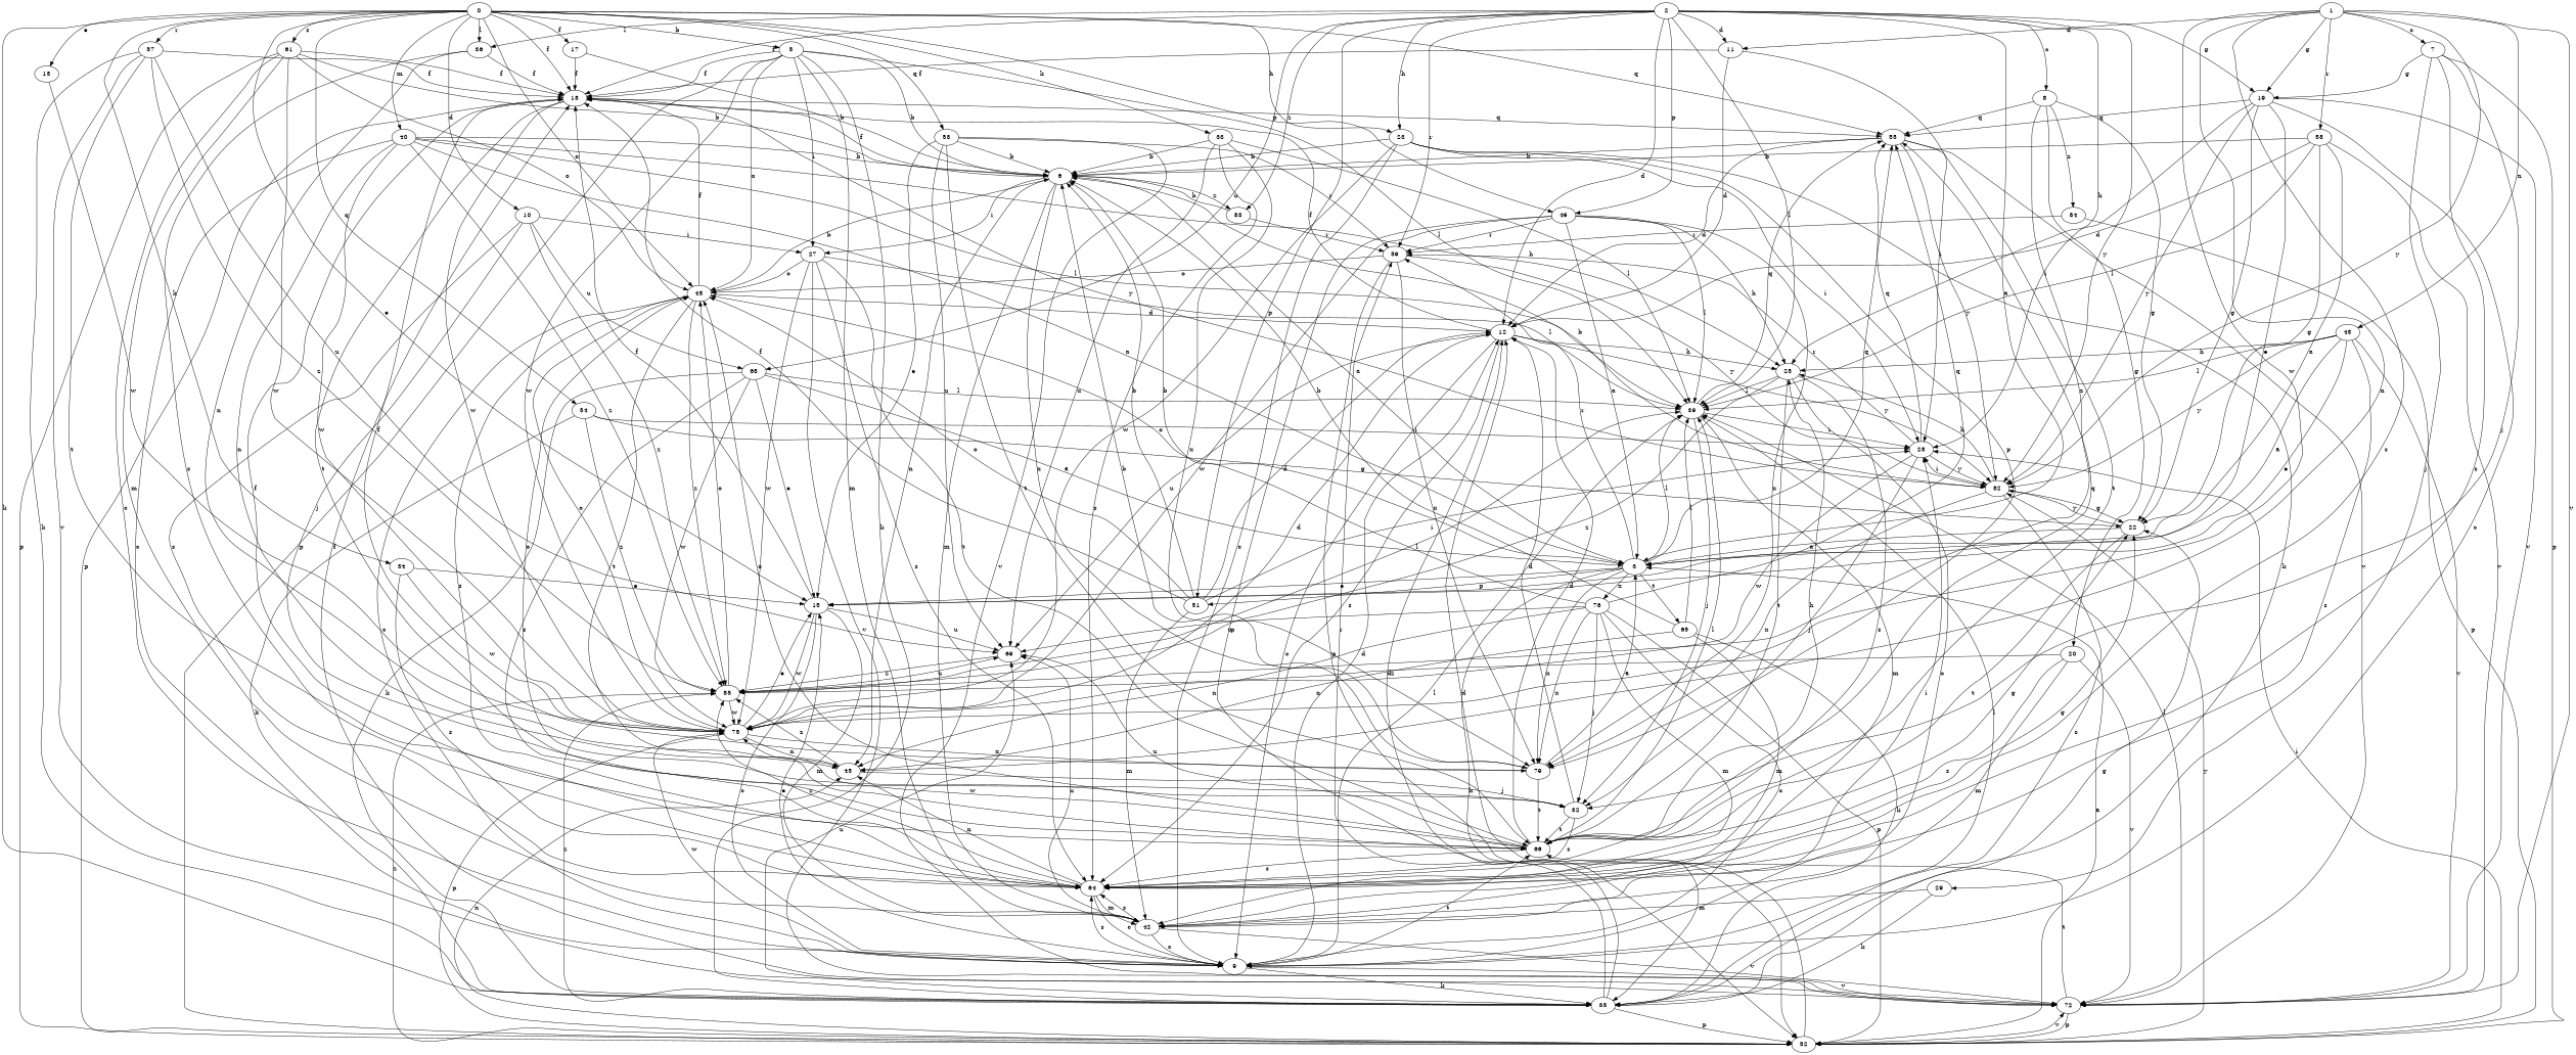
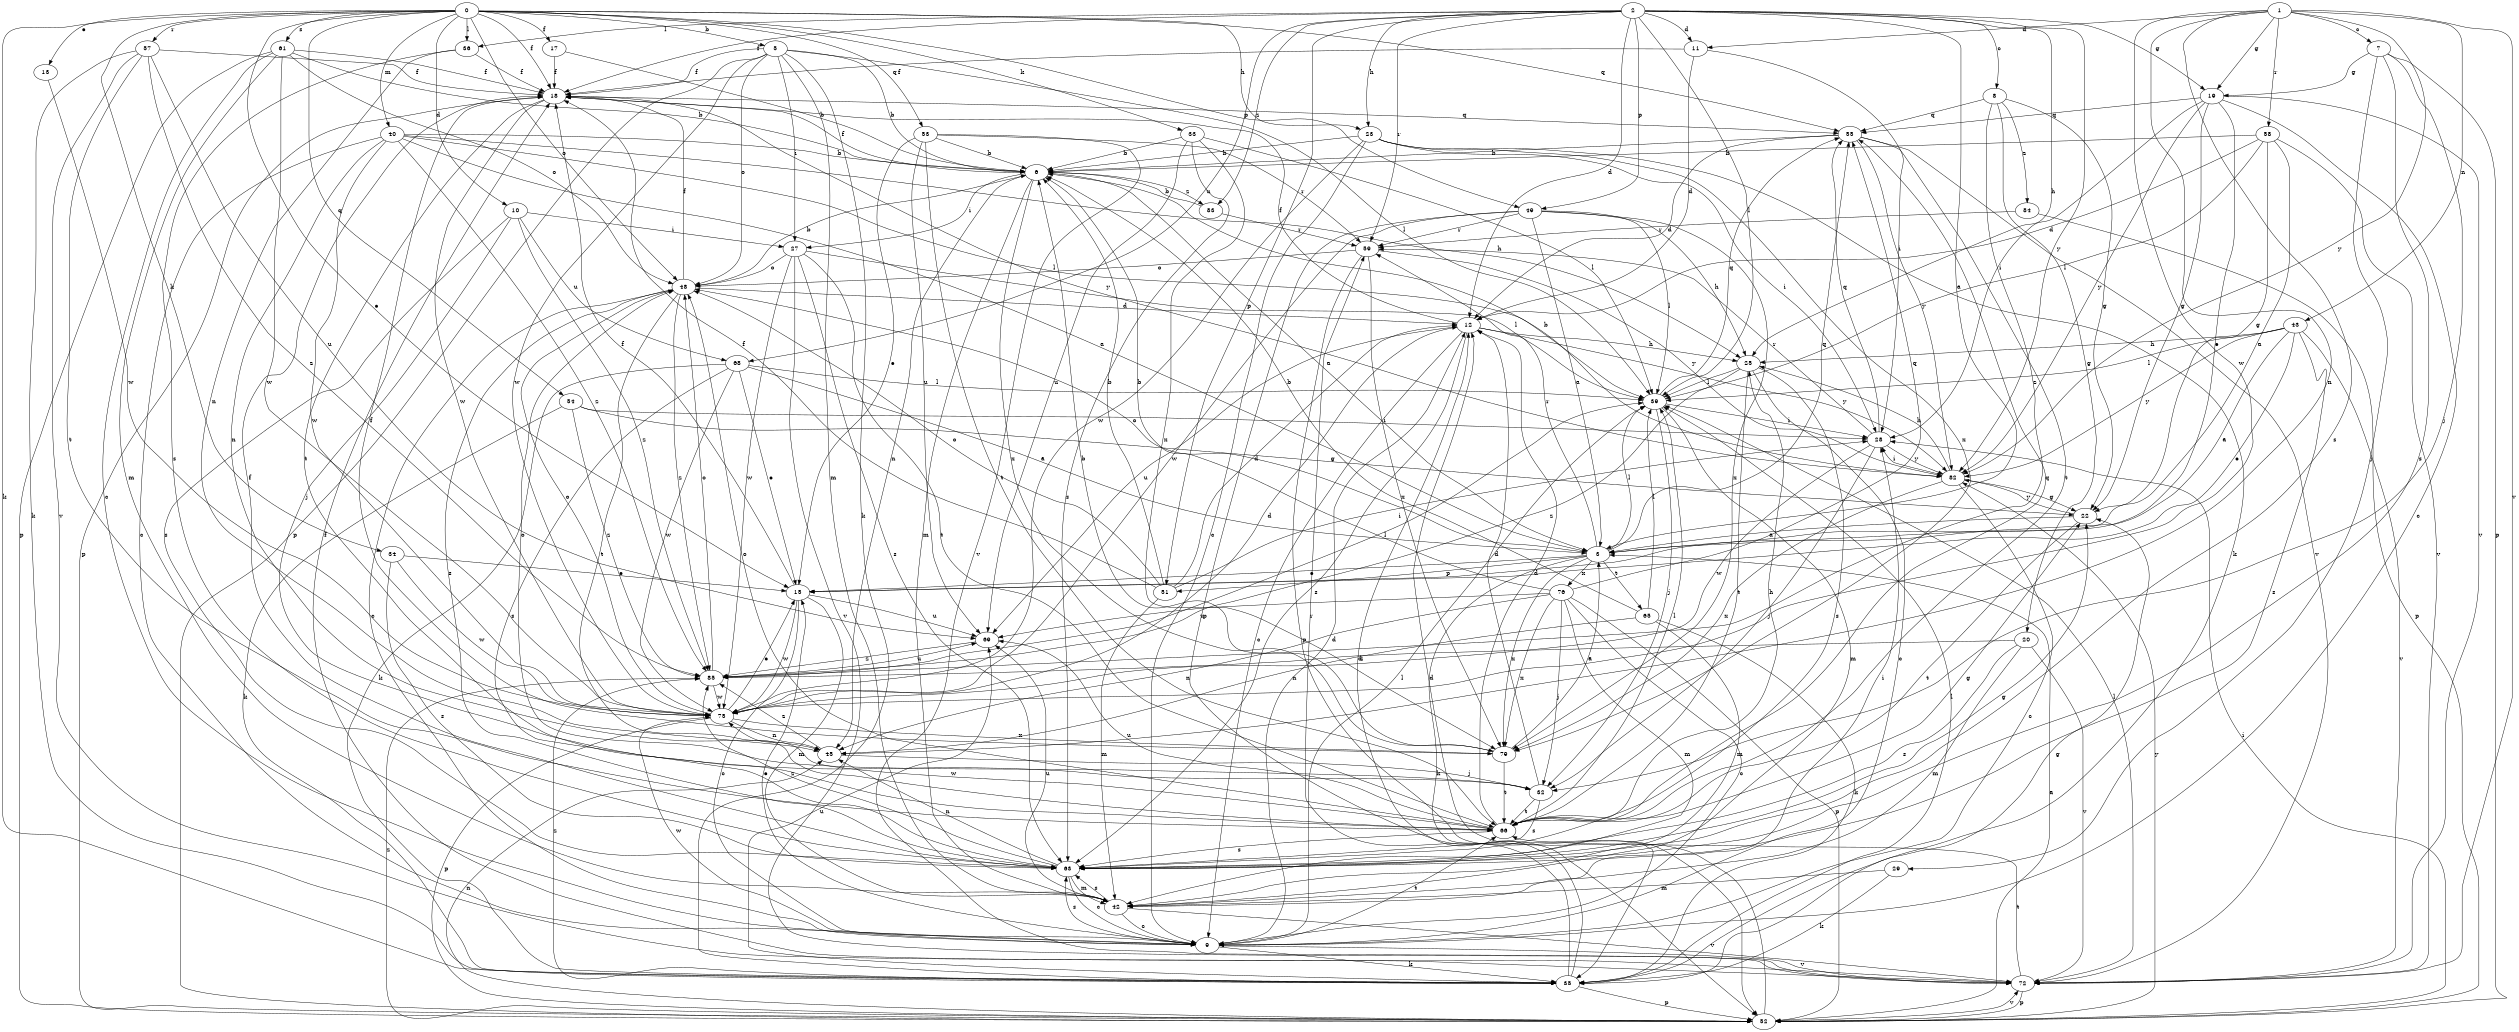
  strict digraph {
    0
    5
    10
    13
    15
    17
    18
    23
    33
    34
    35
    36
    40
    48
    49
    53
    54
    55
    57
    61
    75
    39
    6
    27
    42
    52
-   63 [label=64]
+   63
    68
    32
    85
    9
    69
    82
    66
    79
    28
    12
    59
    22
    45
    3
    25
    72
    1
    7
    11
    19
    43
    58
    29
    2
    8
    51
    83
    65
    76
    20
    84
    0 -> 5 [label=b]
    0 -> 10 [label=d]
    0 -> 13 [label=e]
    0 -> 15 [label=e]
    0 -> 17 [label=f]
    0 -> 18 [label=f]
    0 -> 23 [label=h]
    0 -> 33 [label=k]
    0 -> 34 [label=k]
    0 -> 35 [label=k]
    0 -> 36 [label=l]
    0 -> 40 [label=m]
    0 -> 48 [label=o]
    0 -> 49 [label=p]
    0 -> 53 [label=q]
    0 -> 54 [label=q]
    0 -> 55 [label=q]
    0 -> 57 [label=r]
    0 -> 61 [label=s]
    5 -> 18 [label=f]
    5 -> 35 [label=k]
    5 -> 48 [label=o]
    5 -> 75 [label=w]
    5 -> 39 [label=l]
    5 -> 6 [label=b]
    5 -> 27 [label=i]
    5 -> 42 [label=m]
    5 -> 52 [label=p]
    10 -> 27 [label=i]
    10 -> 63 [label=s]
    10 -> 68 [label=u]
    10 -> 32 [label=j]
    10 -> 85 [label=z]
    13 -> 75 [label=w]
    15 -> 18 [label=f]
    15 -> 75 [label=w]
    15 -> 42 [label=m]
    15 -> 9 [label=c]
    15 -> 69 [label=u]
    17 -> 18 [label=f]
    17 -> 6 [label=b]
    18 -> 55 [label=q]
    18 -> 75 [label=w]
    18 -> 52 [label=p]
    18 -> 82 [label=y]
    18 -> 66 [label=t]
    23 -> 35 [label=k]
    23 -> 75 [label=w]
    23 -> 6 [label=b]
    23 -> 9 [label=c]
-   23 -> 79 [label=p]
+   23 -> 79 [label=x]
    23 -> 28 [label=i]
    33 -> 39 [label=l]
    33 -> 6 [label=b]
    33 -> 63 [label=s]
    33 -> 69 [label=u]
    33 -> 79 [label=x]
    34 -> 15 [label=e]
    34 -> 75 [label=w]
    34 -> 63 [label=s]
    35 -> 39 [label=l]
    35 -> 52 [label=p]
    35 -> 85 [label=z]
    35 -> 69 [label=u]
    35 -> 12 [label=d]
    35 -> 59 [label=r]
    35 -> 22 [label=g]
    36 -> 18 [label=f]
    36 -> 63 [label=s]
    36 -> 45 [label=n]
    40 -> 75 [label=w]
    40 -> 39 [label=l]
    40 -> 6 [label=b]
    40 -> 85 [label=z]
    40 -> 9 [label=c]
    40 -> 45 [label=n]
    40 -> 3 [label=a]
    40 -> 25 [label=h]
    48 -> 18 [label=f]
    48 -> 6 [label=b]
    48 -> 63 [label=s]
    48 -> 85 [label=z]
    48 -> 9 [label=c]
    48 -> 66 [label=t]
    48 -> 12 [label=d]
    49 -> 75 [label=w]
    49 -> 39 [label=l]
    49 -> 52 [label=p]
    49 -> 79 [label=x]
    49 -> 59 [label=r]
    49 -> 3 [label=a]
    49 -> 25 [label=h]
    53 -> 15 [label=e]
    53 -> 6 [label=b]
    53 -> 69 [label=u]
    53 -> 66 [label=t]
    53 -> 59 [label=r]
    53 -> 72 [label=v]
    54 -> 35 [label=k]
    54 -> 85 [label=z]
    54 -> 28 [label=i]
    54 -> 22 [label=g]
    55 -> 6 [label=b]
    55 -> 82 [label=y]
    55 -> 66 [label=t]
    55 -> 12 [label=d]
    55 -> 72 [label=v]
    57 -> 18 [label=f]
    57 -> 35 [label=k]
    57 -> 85 [label=z]
    57 -> 69 [label=u]
    57 -> 66 [label=t]
    57 -> 72 [label=v]
    61 -> 18 [label=f]
    61 -> 48 [label=o]
    61 -> 75 [label=w]
    61 -> 6 [label=b]
    61 -> 42 [label=m]
    61 -> 52 [label=p]
    61 -> 9 [label=c]
    75 -> 15 [label=e]
    75 -> 48 [label=o]
    75 -> 52 [label=p]
    75 -> 79 [label=x]
    75 -> 12 [label=d]
    75 -> 45 [label=n]
    39 -> 55 [label=q]
    39 -> 42 [label=m]
    39 -> 32 [label=j]
    39 -> 28 [label=i]
    6 -> 18 [label=f]
    6 -> 27 [label=i]
    6 -> 42 [label=m]
    6 -> 79 [label=x]
    6 -> 45 [label=n]
    6 -> 3 [label=a]
    6 -> 83 [label=z]
    27 -> 48 [label=o]
    27 -> 75 [label=w]
    27 -> 39 [label=l]
    27 -> 63 [label=s]
    27 -> 66 [label=t]
    27 -> 72 [label=v]
    42 -> 63 [label=s]
    42 -> 9 [label=c]
    42 -> 69 [label=u]
    42 -> 28 [label=i]
    42 -> 72 [label=v]
    52 -> 85 [label=z]
    52 -> 82 [label=y]
    52 -> 28 [label=i]
    52 -> 12 [label=d]
    52 -> 45 [label=n]
    52 -> 3 [label=a]
    52 -> 72 [label=v]
    63 -> 18 [label=f]
    63 -> 42 [label=m]
    63 -> 85 [label=z]
    63 -> 9 [label=c]
    63 -> 22 [label=g]
    63 -> 45 [label=n]
    68 -> 15 [label=e]
    68 -> 35 [label=k]
    68 -> 75 [label=w]
    68 -> 39 [label=l]
    68 -> 63 [label=s]
    68 -> 3 [label=a]
    32 -> 48 [label=o]
    32 -> 63 [label=s]
    32 -> 66 [label=t]
    32 -> 12 [label=d]
    85 -> 48 [label=o]
    85 -> 75 [label=w]
    85 -> 39 [label=l]
    85 -> 69 [label=u]
    9 -> 15 [label=e]
    9 -> 35 [label=k]
    9 -> 75 [label=w]
    9 -> 39 [label=l]
    9 -> 63 [label=s]
    9 -> 66 [label=t]
    9 -> 12 [label=d]
    9 -> 72 [label=v]
    69 -> 85 [label=z]
    82 -> 6 [label=b]
    82 -> 9 [label=c]
    82 -> 79 [label=x]
    82 -> 28 [label=i]
    82 -> 22 [label=g]
    82 -> 25 [label=h]
    66 -> 48 [label=o]
    66 -> 55 [label=q]
    66 -> 75 [label=w]
    66 -> 39 [label=l]
    66 -> 63 [label=s]
    66 -> 69 [label=u]
    66 -> 12 [label=d]
    66 -> 22 [label=g]
    66 -> 25 [label=h]
    79 -> 18 [label=f]
    79 -> 6 [label=b]
    79 -> 66 [label=t]
    79 -> 3 [label=a]
    28 -> 55 [label=q]
    28 -> 75 [label=w]
    28 -> 32 [label=j]
    28 -> 82 [label=y]
    28 -> 59 [label=r]
    12 -> 18 [label=f]
    12 -> 63 [label=s]
    12 -> 9 [label=c]
    12 -> 69 [label=u]
    12 -> 82 [label=y]
    12 -> 25 [label=h]
    59 -> 48 [label=o]
    59 -> 52 [label=p]
    59 -> 82 [label=y]
    59 -> 79 [label=x]
    22 -> 82 [label=y]
    22 -> 66 [label=t]
    22 -> 3 [label=a]
    45 -> 32 [label=j]
    45 -> 85 [label=z]
    3 -> 15 [label=e]
    3 -> 35 [label=k]
    3 -> 48 [label=o]
    3 -> 55 [label=q]
    3 -> 39 [label=l]
    3 -> 79 [label=x]
    3 -> 59 [label=r]
    3 -> 51 [label=p]
    3 -> 65 [label=t]
    3 -> 76 [label=x]
    25 -> 39 [label=l]
    25 -> 63 [label=s]
    25 -> 85 [label=z]
    25 -> 9 [label=c]
    25 -> 66 [label=t]
    72 -> 18 [label=f]
    72 -> 39 [label=l]
    72 -> 52 [label=p]
    72 -> 66 [label=t]
    1 -> 75 [label=w]
    1 -> 63 [label=s]
    1 -> 82 [label=y]
    1 -> 45 [label=n]
    1 -> 72 [label=v]
    1 -> 7 [label=c]
    1 -> 11 [label=d]
    1 -> 19 [label=g]
    1 -> 43 [label=n]
    1 -> 58 [label=r]
    7 -> 52 [label=p]
    7 -> 63 [label=s]
    7 -> 32 [label=j]
    7 -> 19 [label=g]
    7 -> 29 [label=j]
    11 -> 18 [label=f]
    11 -> 28 [label=i]
    11 -> 12 [label=d]
    19 -> 15 [label=e]
    19 -> 55 [label=q]
    19 -> 9 [label=c]
    19 -> 82 [label=y]
    19 -> 28 [label=i]
    19 -> 22 [label=g]
    19 -> 72 [label=v]
    43 -> 15 [label=e]
    43 -> 39 [label=l]
    43 -> 63 [label=s]
    43 -> 82 [label=y]
    43 -> 3 [label=a]
    43 -> 25 [label=h]
    43 -> 72 [label=v]
    58 -> 39 [label=l]
    58 -> 6 [label=b]
    58 -> 12 [label=d]
    58 -> 22 [label=g]
    58 -> 3 [label=a]
    58 -> 72 [label=v]
    29 -> 35 [label=k]
    29 -> 42 [label=m]
    2 -> 18 [label=f]
    2 -> 23 [label=h]
    2 -> 36 [label=l]
    2 -> 49 [label=p]
    2 -> 39 [label=l]
    2 -> 68 [label=u]
    2 -> 82 [label=y]
    2 -> 12 [label=d]
    2 -> 59 [label=r]
    2 -> 3 [label=a]
    2 -> 25 [label=h]
    2 -> 11 [label=d]
    2 -> 19 [label=g]
    2 -> 8 [label=c]
    2 -> 51 [label=p]
    2 -> 83 [label=z]
    8 -> 55 [label=q]
    8 -> 85 [label=z]
    8 -> 22 [label=g]
    8 -> 20 [label=g]
    8 -> 84 [label=z]
    51 -> 18 [label=f]
    51 -> 48 [label=o]
    51 -> 6 [label=b]
    51 -> 42 [label=m]
    51 -> 28 [label=i]
    51 -> 12 [label=d]
    83 -> 6 [label=b]
    83 -> 59 [label=r]
    65 -> 35 [label=k]
    65 -> 39 [label=l]
    65 -> 6 [label=b]
    65 -> 42 [label=m]
    65 -> 45 [label=n]
    76 -> 55 [label=q]
    76 -> 6 [label=b]
    76 -> 42 [label=m]
    76 -> 52 [label=p]
    76 -> 32 [label=j]
    76 -> 9 [label=c]
    76 -> 69 [label=u]
    76 -> 79 [label=x]
    76 -> 45 [label=n]
    20 -> 42 [label=m]
    20 -> 63 [label=s]
    20 -> 85 [label=z]
    20 -> 72 [label=v]
    84 -> 52 [label=p]
    84 -> 59 [label=r]
  }
